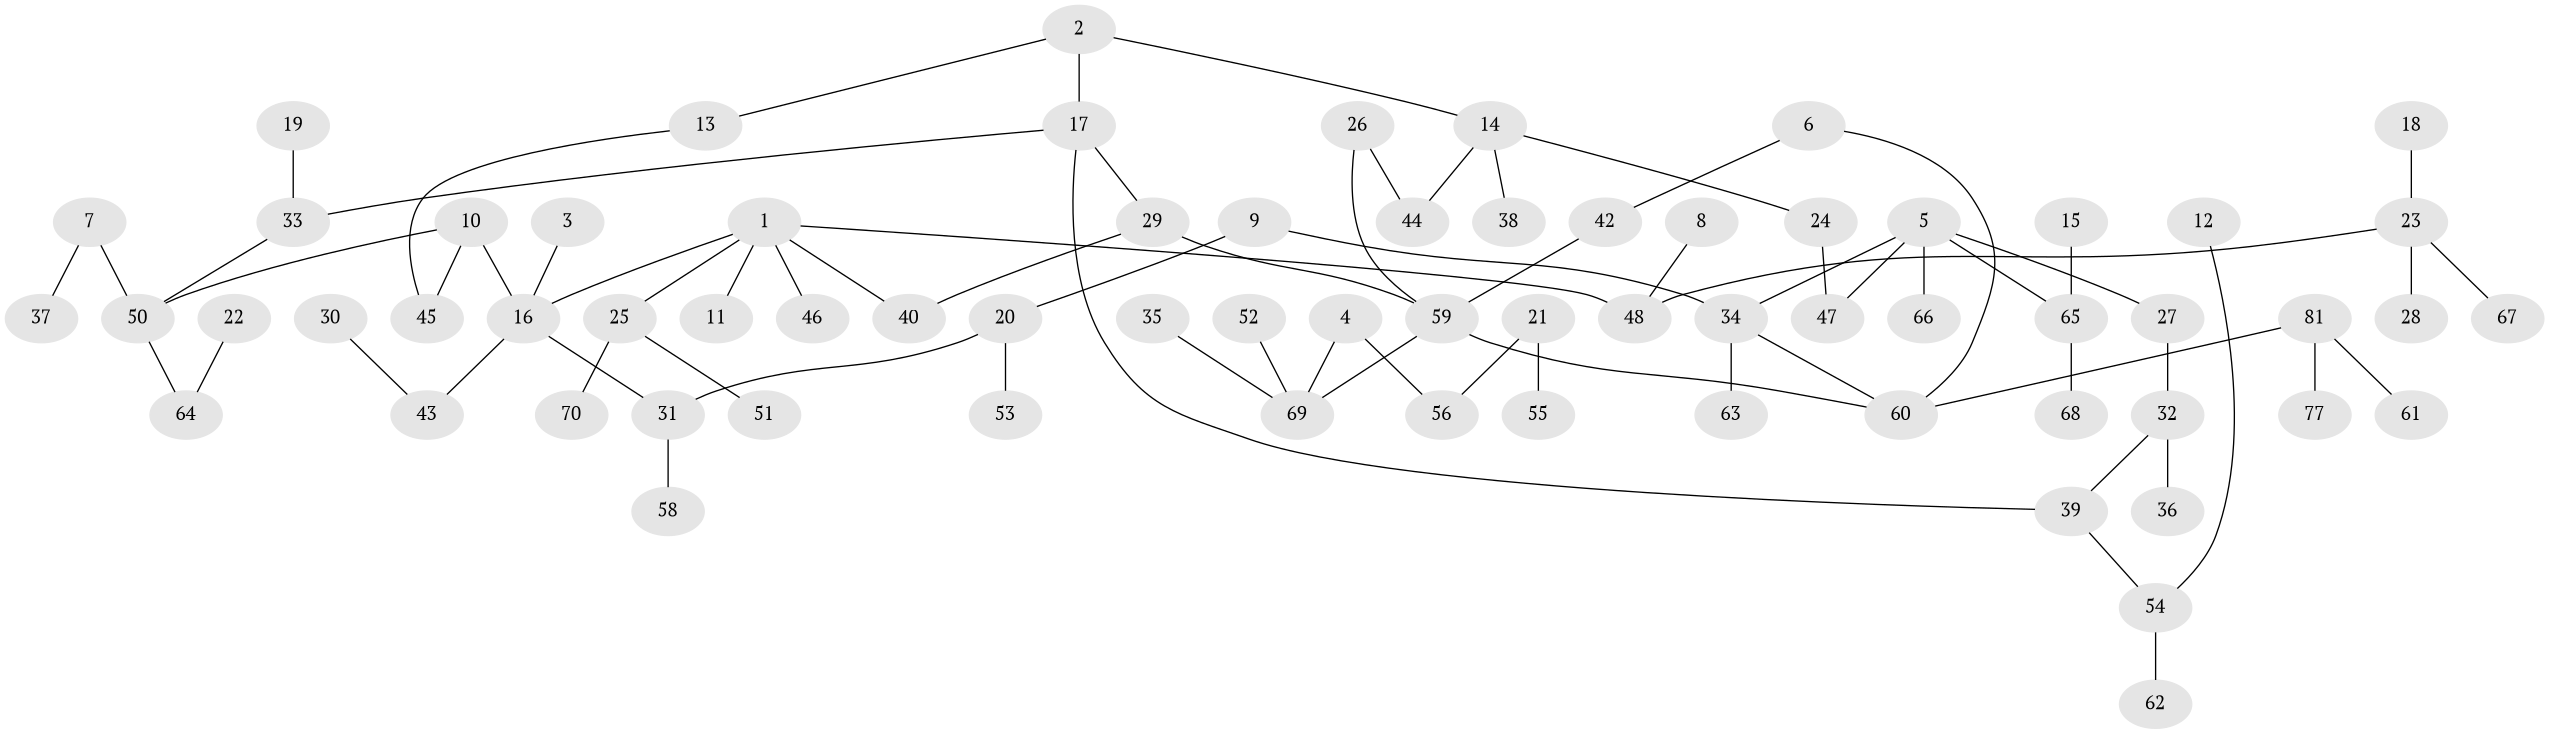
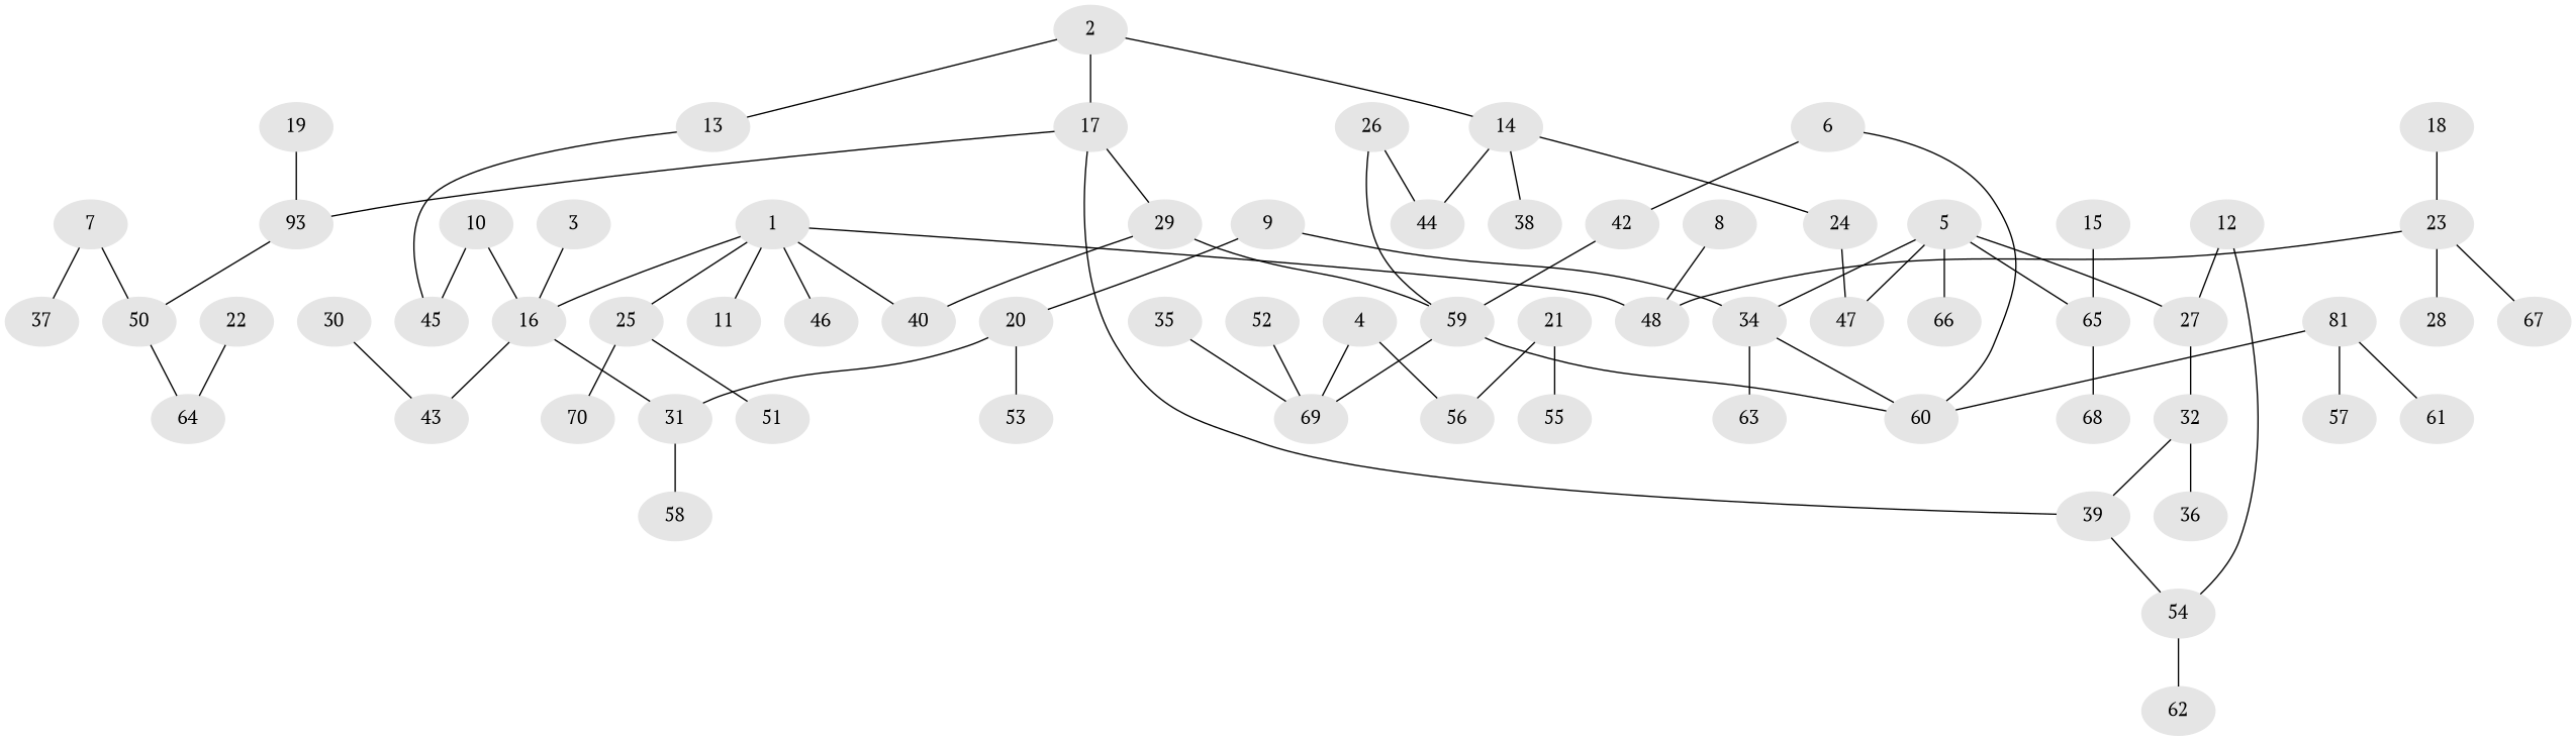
  graph {
    fontname="PT Serif"
    node [color=gray90 fontname="PT Serif" style=filled]
    edge [fontname="PT Serif" weight=1.0]
    1
    11
    16
    25
    40
    46
    48
    31
    43
    51
    70
    2
    13
    14
    17
    45
    24
    38
    44
    29
-   33
+   33 [label=93]
    39
    3
    4
    56
    69
    5
    27
    34
    47
    65
    66
    32
    60
    63
    68
    6
    42
    59
    7
    37
    50
    64
    8
    9
    20
    53
    10
    12
    54
    62
    15
    58
    18
    23
    28
    67
    19
    21
    55
    22
    26
    36
    30
    35
    n66 [label=81]
-   57 [label=77]
+   57
    61
    52
    1 -- 11
    1 -- 16
    1 -- 25
    1 -- 40
    1 -- 46
    1 -- 48
    16 -- 31
    16 -- 43
    25 -- 51
    25 -- 70
    31 -- 58
    2 -- 13
    2 -- 14
    2 -- 17
    13 -- 45
    14 -- 24
    14 -- 38
    14 -- 44
    17 -- 29
    17 -- 33
    17 -- 39
    24 -- 47
    29 -- 40
    29 -- 59
    33 -- 50
    39 -- 54
    3 -- 16
    4 -- 56
    4 -- 69
    5 -- 27
    5 -- 34
    5 -- 47
    5 -- 65
    5 -- 66
    27 -- 32
    34 -- 60
    34 -- 63
    65 -- 68
    32 -- 39
    32 -- 36
    6 -- 60
    6 -- 42
    42 -- 59
    59 -- 69
    59 -- 60
    7 -- 37
    7 -- 50
    50 -- 64
    8 -- 48
    9 -- 34
    9 -- 20
    20 -- 31
    20 -- 53
    10 -- 16
    10 -- 45
-   10 -- 50
+   12 -- 27
    12 -- 54
    54 -- 62
    15 -- 65
    18 -- 23
    23 -- 48
    23 -- 28
    23 -- 67
    19 -- 33
    21 -- 56
    21 -- 55
    22 -- 64
    26 -- 44
    26 -- 59
    30 -- 43
    35 -- 69
    n66 -- 60
    n66 -- 57
    n66 -- 61
    52 -- 69
  }
